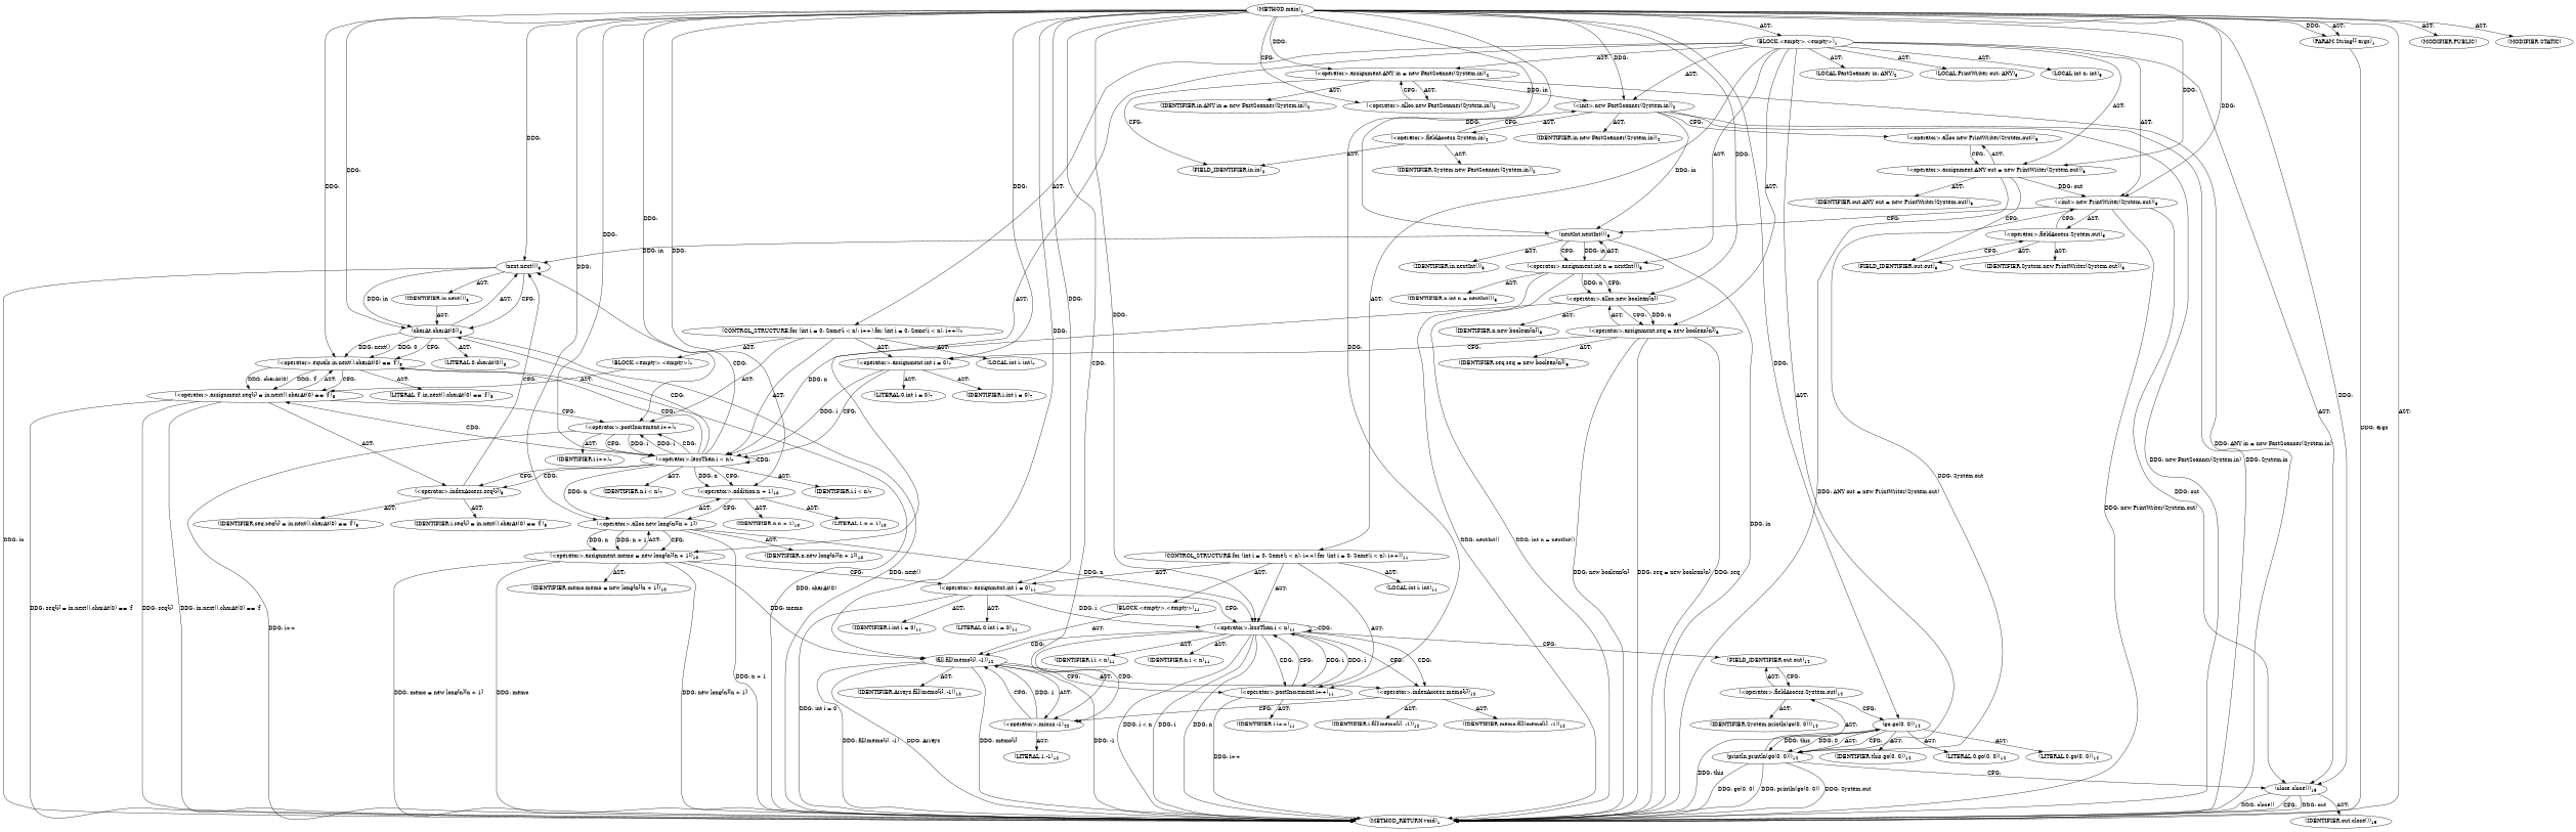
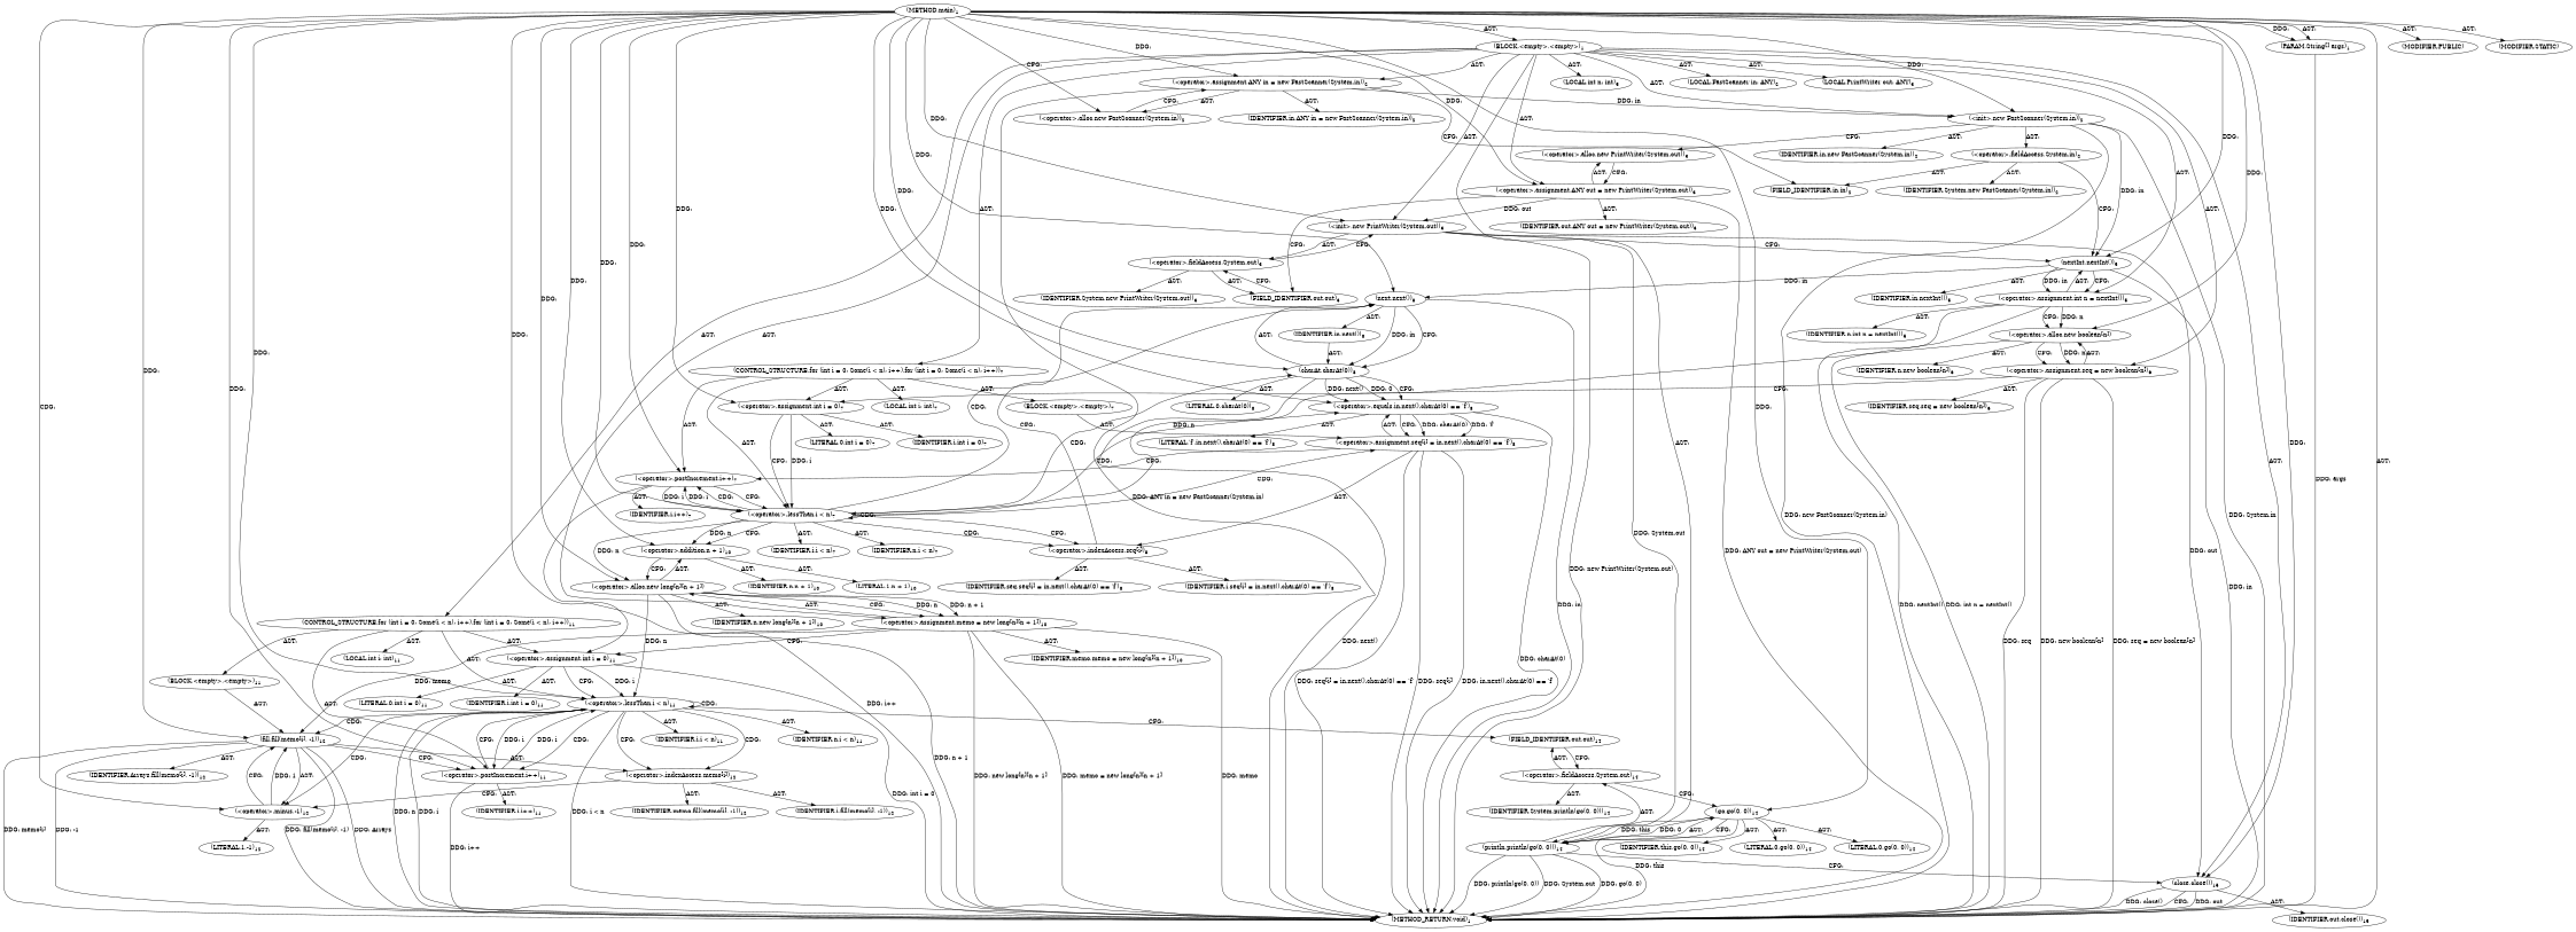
  digraph {
    n1 [label=<(METHOD,main)<SUB>1</SUB>>]
    n2 [label=<(PARAM,String[] args)<SUB>1</SUB>>]
    n3 [label=<(BLOCK,&lt;empty&gt;,&lt;empty&gt;)<SUB>1</SUB>>]
    n4 [label=<(&lt;operator&gt;.assignment,ANY in = new FastScanner(System.in))<SUB>2</SUB>>]
    n5 [label=<(&lt;operator&gt;.alloc,new FastScanner(System.in))<SUB>2</SUB>>]
    n6 [label=<(&lt;init&gt;,new FastScanner(System.in))<SUB>2</SUB>>]
    n7 [label=<(&lt;operator&gt;.assignment,ANY out = new PrintWriter(System.out))<SUB>3</SUB>>]
    n8 [label=<(&lt;init&gt;,new PrintWriter(System.out))<SUB>3</SUB>>]
    n9 [label=<(nextInt,nextInt())<SUB>5</SUB>>]
    n10 [label=<(&lt;operator&gt;.alloc,new boolean[n])>]
    n11 [label=<(&lt;operator&gt;.assignment,int i = 0)<SUB>7</SUB>>]
    n12 [label=<(&lt;operator&gt;.lessThan,i &lt; n)<SUB>7</SUB>>]
    n13 [label=<(&lt;operator&gt;.postIncrement,i++)<SUB>7</SUB>>]
    n14 [label=<(&lt;operator&gt;.equals,in.next().charAt(0) == 'f')<SUB>8</SUB>>]
    n15 [label=<(charAt,charAt(0))<SUB>8</SUB>>]
    n16 [label=<(next,next())<SUB>8</SUB>>]
    n17 [label=<(&lt;operator&gt;.alloc,new long[n][n + 1])>]
    n18 [label=<(&lt;operator&gt;.addition,n + 1)<SUB>10</SUB>>]
    n19 [label=<(&lt;operator&gt;.assignment,int i = 0)<SUB>11</SUB>>]
    n20 [label=<(&lt;operator&gt;.lessThan,i &lt; n)<SUB>11</SUB>>]
    n21 [label=<(&lt;operator&gt;.postIncrement,i++)<SUB>11</SUB>>]
    n22 [label=<(fill,fill(memo[i], -1))<SUB>12</SUB>>]
-   n23 [label=<(&lt;operator&gt;.minus,-1)<SUB>42</SUB>>]
+   n23 [label=<(&lt;operator&gt;.minus,-1)<SUB>12</SUB>>]
    n24 [label=<(go,go(0, 0))<SUB>14</SUB>>]
    n25 [label=<(close,close())<SUB>15</SUB>>]
    n26 [label=<(MODIFIER,PUBLIC)>]
    n27 [label=<(MODIFIER,STATIC)>]
    n28 [label=<(METHOD_RETURN,void)<SUB>1</SUB>>]
    n29 [label=<(LOCAL,FastScanner in: ANY)<SUB>2</SUB>>]
    n30 [label=<(LOCAL,PrintWriter out: ANY)<SUB>3</SUB>>]
    n31 [label=<(LOCAL,int n: int)<SUB>5</SUB>>]
    n32 [label=<(&lt;operator&gt;.assignment,int n = nextInt())<SUB>5</SUB>>]
    n33 [label=<(&lt;operator&gt;.assignment,seq = new boolean[n])<SUB>6</SUB>>]
    n34 [label=<(CONTROL_STRUCTURE,for (int i = 0; Some(i &lt; n); i++),for (int i = 0; Some(i &lt; n); i++))<SUB>7</SUB>>]
    n35 [label=<(&lt;operator&gt;.assignment,memo = new long[n][n + 1])<SUB>10</SUB>>]
    n36 [label=<(CONTROL_STRUCTURE,for (int i = 0; Some(i &lt; n); i++),for (int i = 0; Some(i &lt; n); i++))<SUB>11</SUB>>]
    n37 [label=<(println,println(go(0, 0)))<SUB>14</SUB>>]
    n38 [label=<(IDENTIFIER,in,ANY in = new FastScanner(System.in))<SUB>2</SUB>>]
    n39 [label=<(FIELD_IDENTIFIER,in,in)<SUB>2</SUB>>]
    n40 [label=<(IDENTIFIER,in,new FastScanner(System.in))<SUB>2</SUB>>]
    n41 [label=<(&lt;operator&gt;.fieldAccess,System.in)<SUB>2</SUB>>]
    n42 [label=<(&lt;operator&gt;.alloc,new PrintWriter(System.out))<SUB>3</SUB>>]
    n43 [label=<(IDENTIFIER,out,ANY out = new PrintWriter(System.out))<SUB>3</SUB>>]
    n44 [label=<(FIELD_IDENTIFIER,out,out)<SUB>3</SUB>>]
    n45 [label=<(&lt;operator&gt;.fieldAccess,System.out)<SUB>3</SUB>>]
    n46 [label=<(IDENTIFIER,in,nextInt())<SUB>5</SUB>>]
    n47 [label=<(IDENTIFIER,n,new boolean[n])<SUB>6</SUB>>]
    n48 [label=<(IDENTIFIER,i,int i = 0)<SUB>7</SUB>>]
    n49 [label=<(LITERAL,0,int i = 0)<SUB>7</SUB>>]
    n50 [label=<(IDENTIFIER,i,i &lt; n)<SUB>7</SUB>>]
    n51 [label=<(IDENTIFIER,n,i &lt; n)<SUB>7</SUB>>]
    n52 [label=<(&lt;operator&gt;.assignment,seq[i] = in.next().charAt(0) == 'f')<SUB>8</SUB>>]
    n53 [label=<(&lt;operator&gt;.indexAccess,seq[i])<SUB>8</SUB>>]
    n54 [label=<(IDENTIFIER,i,i++)<SUB>7</SUB>>]
    n55 [label=<(LITERAL,'f',in.next().charAt(0) == 'f')<SUB>8</SUB>>]
    n56 [label=<(LITERAL,0,charAt(0))<SUB>8</SUB>>]
    n57 [label=<(IDENTIFIER,in,next())<SUB>8</SUB>>]
    n58 [label=<(IDENTIFIER,n,new long[n][n + 1])<SUB>10</SUB>>]
    n59 [label=<(IDENTIFIER,n,n + 1)<SUB>10</SUB>>]
    n60 [label=<(LITERAL,1,n + 1)<SUB>10</SUB>>]
    n61 [label=<(IDENTIFIER,i,int i = 0)<SUB>11</SUB>>]
    n62 [label=<(LITERAL,0,int i = 0)<SUB>11</SUB>>]
    n63 [label=<(IDENTIFIER,i,i &lt; n)<SUB>11</SUB>>]
    n64 [label=<(IDENTIFIER,n,i &lt; n)<SUB>11</SUB>>]
    n65 [label=<(&lt;operator&gt;.indexAccess,memo[i])<SUB>12</SUB>>]
    n66 [label=<(FIELD_IDENTIFIER,out,out)<SUB>14</SUB>>]
    n67 [label=<(IDENTIFIER,i,i++)<SUB>11</SUB>>]
    n68 [label=<(IDENTIFIER,Arrays,fill(memo[i], -1))<SUB>12</SUB>>]
    n69 [label=<(LITERAL,1,-1)<SUB>12</SUB>>]
    n70 [label=<(IDENTIFIER,this,go(0, 0))<SUB>14</SUB>>]
    n71 [label=<(LITERAL,0,go(0, 0))<SUB>14</SUB>>]
    n72 [label=<(LITERAL,0,go(0, 0))<SUB>14</SUB>>]
    n73 [label=<(IDENTIFIER,out,close())<SUB>15</SUB>>]
    n74 [label=<(IDENTIFIER,n,int n = nextInt())<SUB>5</SUB>>]
    n75 [label=<(IDENTIFIER,seq,seq = new boolean[n])<SUB>6</SUB>>]
    n76 [label=<(LOCAL,int i: int)<SUB>7</SUB>>]
    n77 [label=<(BLOCK,&lt;empty&gt;,&lt;empty&gt;)<SUB>7</SUB>>]
    n78 [label=<(IDENTIFIER,memo,memo = new long[n][n + 1])<SUB>10</SUB>>]
    n79 [label=<(LOCAL,int i: int)<SUB>11</SUB>>]
    n80 [label=<(BLOCK,&lt;empty&gt;,&lt;empty&gt;)<SUB>11</SUB>>]
    n81 [label=<(&lt;operator&gt;.fieldAccess,System.out)<SUB>14</SUB>>]
    n82 [label=<(IDENTIFIER,System,new FastScanner(System.in))<SUB>2</SUB>>]
    n83 [label=<(IDENTIFIER,System,new PrintWriter(System.out))<SUB>3</SUB>>]
    n84 [label=<(IDENTIFIER,seq,seq[i] = in.next().charAt(0) == 'f')<SUB>8</SUB>>]
    n85 [label=<(IDENTIFIER,i,seq[i] = in.next().charAt(0) == 'f')<SUB>8</SUB>>]
    n86 [label=<(IDENTIFIER,memo,fill(memo[i], -1))<SUB>12</SUB>>]
    n87 [label=<(IDENTIFIER,i,fill(memo[i], -1))<SUB>12</SUB>>]
    n88 [label=<(IDENTIFIER,System,println(go(0, 0)))<SUB>14</SUB>>]
    n1 -> n2 [label="AST: "]
    n1 -> n2 [label="DDG: "]
    n1 -> n3 [label="AST: "]
    n1 -> n4 [label="DDG: "]
    n1 -> n5 [label="CFG: "]
    n1 -> n6 [label="DDG: "]
    n1 -> n7 [label="DDG: "]
    n1 -> n8 [label="DDG: "]
    n1 -> n9 [label="DDG: "]
    n1 -> n10 [label="DDG: "]
    n1 -> n11 [label="DDG: "]
    n1 -> n12 [label="DDG: "]
    n1 -> n13 [label="DDG: "]
    n1 -> n14 [label="DDG: "]
    n1 -> n15 [label="DDG: "]
    n1 -> n16 [label="DDG: "]
    n1 -> n17 [label="DDG: "]
    n1 -> n18 [label="DDG: "]
    n1 -> n19 [label="DDG: "]
    n1 -> n20 [label="DDG: "]
    n1 -> n21 [label="DDG: "]
    n1 -> n22 [label="DDG: "]
    n1 -> n23 [label="CDG: "]
    n1 -> n24 [label="DDG: "]
    n1 -> n25 [label="DDG: "]
    n1 -> n26 [label="AST: "]
    n1 -> n27 [label="AST: "]
    n1 -> n28 [label="AST: "]
    n2 -> n28 [label="DDG: args"]
    n3 -> n4 [label="AST: "]
    n3 -> n6 [label="AST: "]
    n3 -> n7 [label="AST: "]
    n3 -> n8 [label="AST: "]
    n3 -> n25 [label="AST: "]
    n3 -> n29 [label="AST: "]
    n3 -> n30 [label="AST: "]
    n3 -> n31 [label="AST: "]
    n3 -> n32 [label="AST: "]
    n3 -> n33 [label="AST: "]
    n3 -> n34 [label="AST: "]
    n3 -> n35 [label="AST: "]
    n3 -> n36 [label="AST: "]
    n3 -> n37 [label="AST: "]
    n4 -> n5 [label="AST: "]
    n4 -> n6 [label="DDG: in"]
    n4 -> n28 [label="DDG: ANY in = new FastScanner(System.in)"]
    n4 -> n38 [label="AST: "]
    n4 -> n39 [label="CFG: "]
    n5 -> n4 [label="CFG: "]
    n6 -> n9 [label="DDG: in"]
    n6 -> n28 [label="DDG: System.in"]
    n6 -> n28 [label="DDG: new FastScanner(System.in)"]
    n6 -> n40 [label="AST: "]
    n6 -> n41 [label="AST: "]
    n6 -> n42 [label="CFG: "]
    n7 -> n8 [label="DDG: out"]
    n7 -> n28 [label="DDG: ANY out = new PrintWriter(System.out)"]
    n7 -> n42 [label="AST: "]
    n7 -> n43 [label="AST: "]
    n7 -> n44 [label="CFG: "]
    n8 -> n9 [label="CFG: "]
    n8 -> n25 [label="DDG: out"]
    n8 -> n28 [label="DDG: new PrintWriter(System.out)"]
    n8 -> n37 [label="DDG: System.out"]
    n8 -> n45 [label="AST: "]
    n9 -> n16 [label="DDG: in"]
    n9 -> n28 [label="DDG: in"]
    n9 -> n32 [label="CFG: "]
    n9 -> n32 [label="DDG: in"]
    n9 -> n46 [label="AST: "]
    n10 -> n12 [label="DDG: n"]
    n10 -> n33 [label="CFG: "]
    n10 -> n33 [label="DDG: n"]
    n10 -> n47 [label="AST: "]
    n11 -> n12 [label="CFG: "]
    n11 -> n12 [label="DDG: i"]
    n11 -> n48 [label="AST: "]
    n11 -> n49 [label="AST: "]
    n12 -> n12 [label="CDG: "]
    n12 -> n13 [label="DDG: i"]
    n12 -> n13 [label="CDG: "]
    n12 -> n14 [label="CDG: "]
    n12 -> n15 [label="CDG: "]
    n12 -> n16 [label="CDG: "]
    n12 -> n17 [label="DDG: n"]
    n12 -> n18 [label="CFG: "]
    n12 -> n18 [label="DDG: n"]
    n12 -> n50 [label="AST: "]
    n12 -> n51 [label="AST: "]
    n12 -> n52 [label="CDG: "]
    n12 -> n53 [label="CFG: "]
    n12 -> n53 [label="CDG: "]
    n13 -> n12 [label="CFG: "]
    n13 -> n12 [label="DDG: i"]
    n13 -> n28 [label="DDG: i++"]
    n13 -> n54 [label="AST: "]
    n14 -> n28 [label="DDG: charAt(0)"]
    n14 -> n52 [label="CFG: "]
    n14 -> n52 [label="DDG: charAt(0)"]
    n14 -> n52 [label="DDG: 'f'"]
    n14 -> n55 [label="AST: "]
    n15 -> n14 [label="CFG: "]
    n15 -> n14 [label="DDG: next()"]
    n15 -> n14 [label="DDG: 0"]
    n15 -> n16 [label="AST: "]
    n15 -> n28 [label="DDG: next()"]
    n15 -> n56 [label="AST: "]
    n16 -> n15 [label="CFG: "]
    n16 -> n15 [label="DDG: in"]
    n16 -> n28 [label="DDG: in"]
    n16 -> n57 [label="AST: "]
    n17 -> n18 [label="AST: "]
    n17 -> n20 [label="DDG: n"]
    n17 -> n28 [label="DDG: n + 1"]
    n17 -> n35 [label="CFG: "]
    n17 -> n35 [label="DDG: n"]
    n17 -> n35 [label="DDG: n + 1"]
    n17 -> n58 [label="AST: "]
    n18 -> n17 [label="CFG: "]
    n18 -> n59 [label="AST: "]
    n18 -> n60 [label="AST: "]
    n19 -> n20 [label="CFG: "]
    n19 -> n20 [label="DDG: i"]
    n19 -> n28 [label="DDG: int i = 0"]
    n19 -> n61 [label="AST: "]
    n19 -> n62 [label="AST: "]
    n20 -> n20 [label="CDG: "]
    n20 -> n21 [label="DDG: i"]
    n20 -> n21 [label="CDG: "]
    n20 -> n22 [label="CDG: "]
    n20 -> n23 [label="CDG: "]
    n20 -> n28 [label="DDG: i"]
    n20 -> n28 [label="DDG: n"]
    n20 -> n28 [label="DDG: i &lt; n"]
    n20 -> n63 [label="AST: "]
    n20 -> n64 [label="AST: "]
    n20 -> n65 [label="CFG: "]
    n20 -> n65 [label="CDG: "]
    n20 -> n66 [label="CFG: "]
    n21 -> n20 [label="CFG: "]
    n21 -> n20 [label="DDG: i"]
    n21 -> n28 [label="DDG: i++"]
    n21 -> n67 [label="AST: "]
    n22 -> n21 [label="CFG: "]
    n22 -> n23 [label="AST: "]
    n22 -> n28 [label="DDG: memo[i]"]
    n22 -> n28 [label="DDG: -1"]
    n22 -> n28 [label="DDG: fill(memo[i], -1)"]
    n22 -> n28 [label="DDG: Arrays"]
    n22 -> n65 [label="AST: "]
    n22 -> n68 [label="AST: "]
    n23 -> n22 [label="CFG: "]
    n23 -> n22 [label="DDG: 1"]
    n23 -> n69 [label="AST: "]
    n24 -> n28 [label="DDG: this"]
    n24 -> n37 [label="CFG: "]
    n24 -> n37 [label="DDG: this"]
    n24 -> n37 [label="DDG: 0"]
    n24 -> n70 [label="AST: "]
    n24 -> n71 [label="AST: "]
    n24 -> n72 [label="AST: "]
    n25 -> n28 [label="CFG: "]
    n25 -> n28 [label="DDG: out"]
    n25 -> n28 [label="DDG: close()"]
    n25 -> n73 [label="AST: "]
    n32 -> n9 [label="AST: "]
    n32 -> n10 [label="CFG: "]
    n32 -> n10 [label="DDG: n"]
    n32 -> n28 [label="DDG: nextInt()"]
    n32 -> n28 [label="DDG: int n = nextInt()"]
    n32 -> n74 [label="AST: "]
    n33 -> n10 [label="AST: "]
    n33 -> n11 [label="CFG: "]
    n33 -> n28 [label="DDG: seq"]
    n33 -> n28 [label="DDG: new boolean[n]"]
    n33 -> n28 [label="DDG: seq = new boolean[n]"]
    n33 -> n75 [label="AST: "]
    n34 -> n11 [label="AST: "]
    n34 -> n12 [label="AST: "]
    n34 -> n13 [label="AST: "]
    n34 -> n76 [label="AST: "]
    n34 -> n77 [label="AST: "]
    n35 -> n17 [label="AST: "]
    n35 -> n19 [label="CFG: "]
    n35 -> n22 [label="DDG: memo"]
    n35 -> n28 [label="DDG: memo"]
    n35 -> n28 [label="DDG: new long[n][n + 1]"]
    n35 -> n28 [label="DDG: memo = new long[n][n + 1]"]
    n35 -> n78 [label="AST: "]
    n36 -> n19 [label="AST: "]
    n36 -> n20 [label="AST: "]
    n36 -> n21 [label="AST: "]
    n36 -> n79 [label="AST: "]
    n36 -> n80 [label="AST: "]
    n37 -> n24 [label="AST: "]
    n37 -> n25 [label="CFG: "]
    n37 -> n28 [label="DDG: System.out"]
    n37 -> n28 [label="DDG: go(0, 0)"]
    n37 -> n28 [label="DDG: println(go(0, 0))"]
    n37 -> n81 [label="AST: "]
-   n41 -> n6 [label="CFG: "]
+   n41 -> n9 [label="CFG: "]
    n41 -> n39 [label="AST: "]
    n41 -> n82 [label="AST: "]
    n42 -> n7 [label="CFG: "]
    n44 -> n45 [label="CFG: "]
    n45 -> n8 [label="CFG: "]
    n45 -> n44 [label="AST: "]
    n45 -> n83 [label="AST: "]
    n52 -> n13 [label="CFG: "]
    n52 -> n14 [label="AST: "]
    n52 -> n28 [label="DDG: seq[i]"]
    n52 -> n28 [label="DDG: in.next().charAt(0) == 'f'"]
    n52 -> n28 [label="DDG: seq[i] = in.next().charAt(0) == 'f'"]
    n52 -> n53 [label="AST: "]
    n53 -> n16 [label="CFG: "]
    n53 -> n84 [label="AST: "]
    n53 -> n85 [label="AST: "]
    n57 -> n15 [label="AST: "]
    n65 -> n23 [label="CFG: "]
    n65 -> n86 [label="AST: "]
    n65 -> n87 [label="AST: "]
    n66 -> n81 [label="CFG: "]
    n77 -> n52 [label="AST: "]
    n80 -> n22 [label="AST: "]
    n81 -> n24 [label="CFG: "]
    n81 -> n66 [label="AST: "]
    n81 -> n88 [label="AST: "]
  }
